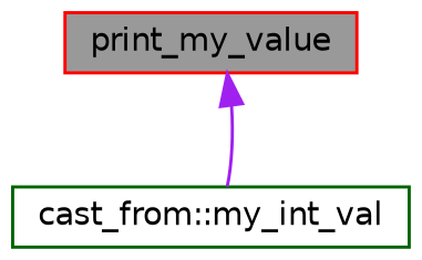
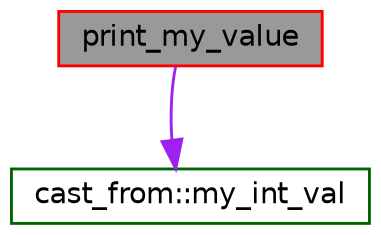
  digraph {
    rankdir=TB
    node [fontname=Helvetica fontsize=10 shape=box style=filled]
    n1 [color=red fillcolor=grey60 fontcolor=black height=0.2 label=print_my_value width=0.4]
    n2 [color=darkgreen fillcolor=white height=0.2 label="cast_from::my_int_val" width=0.4]
-   n2 -> n1 [color=purple fontname=Helvetica fontsize=10 labelfontname=Helvetica labelfontsize=10 style=solid]
+   n1 -> n2 [color=purple fontname=Helvetica fontsize=10 labelfontname=Helvetica labelfontsize=10 style=solid]
  }
